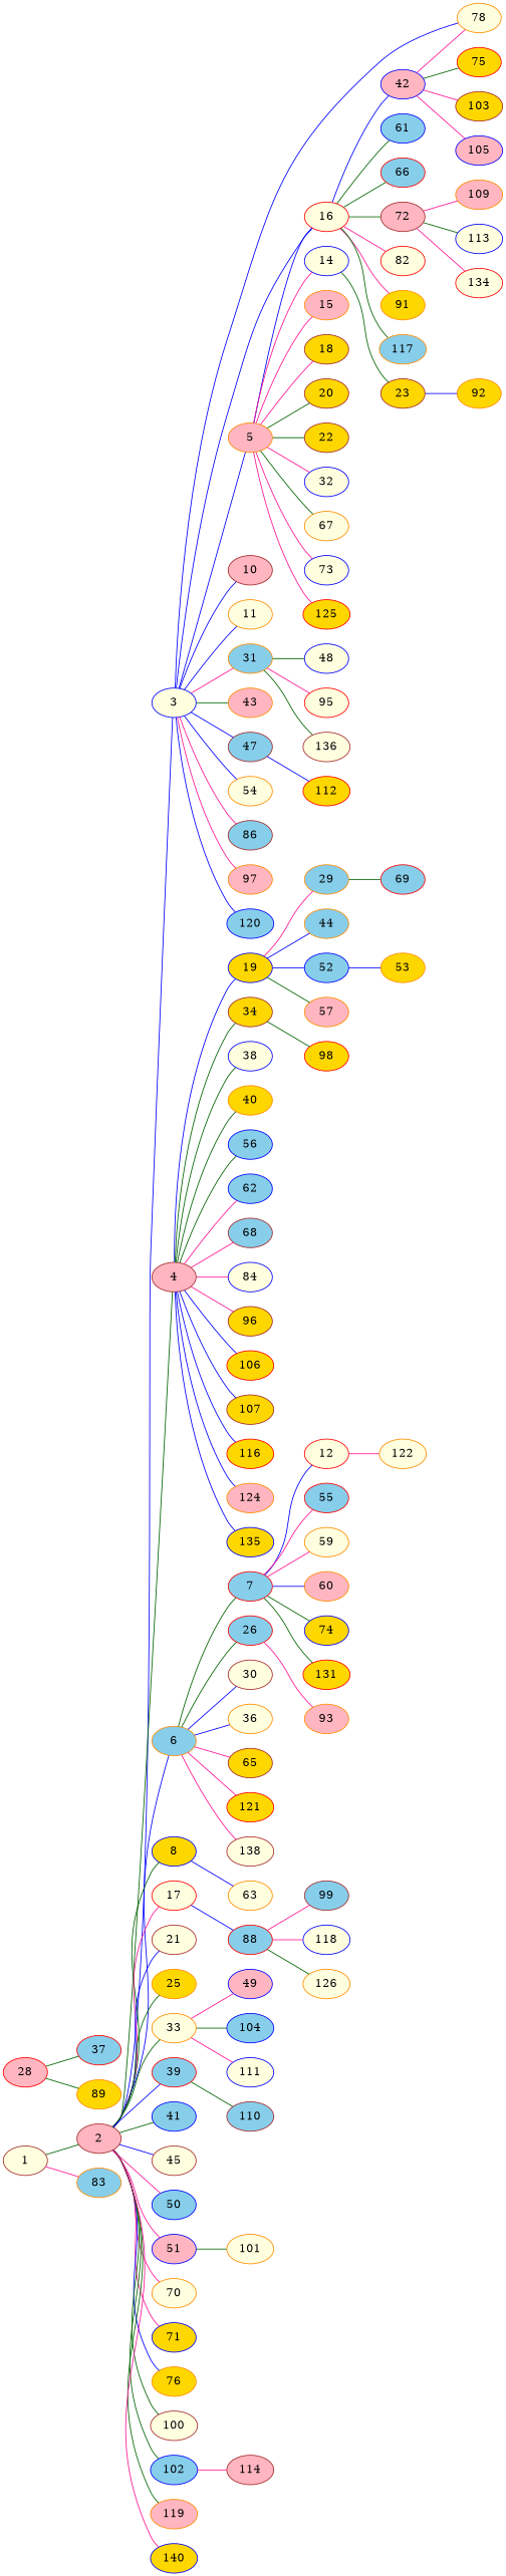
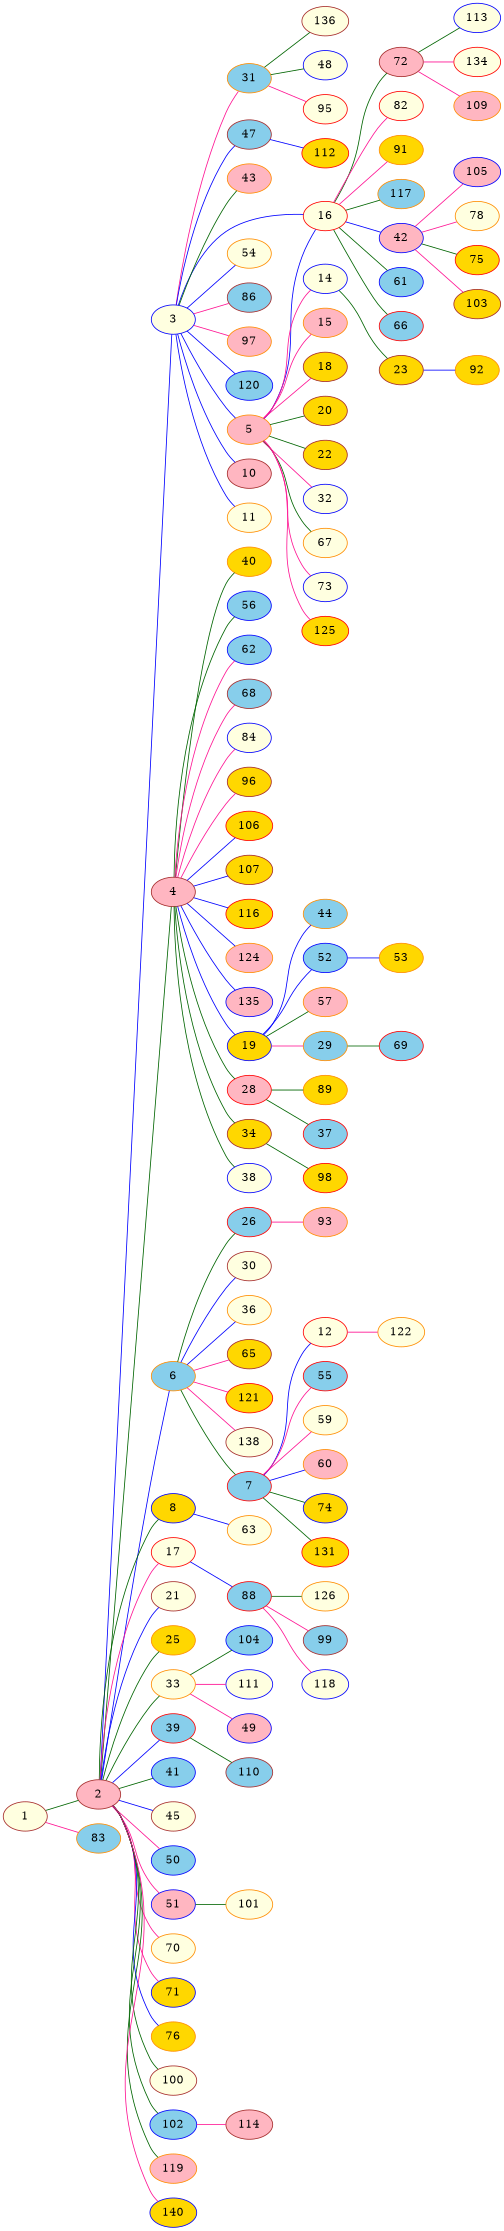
  graph {
    rankdir=LR
    node [color=darkorange fillcolor=lightyellow style=filled]
    edge [color=deeppink]
    2 [color=brown fillcolor=lightpink super="+85"]
    3 [color=blue super="+129"]
    4 [color=brown fillcolor=lightpink super="+24"]
    6 [fillcolor=skyblue super="+13"]
    8 [color=blue fillcolor=gold]
    17 [color=red]
    21 [color=brown super="+64"]
    25 [fillcolor=gold]
    33 [super="+35"]
    39 [color=red fillcolor=skyblue]
    41 [color=blue fillcolor=skyblue]
    45 [color=brown]
    50 [color=blue fillcolor=skyblue]
    51 [color=blue fillcolor=lightpink super="+87"]
    70
    71 [color=blue fillcolor=gold super="+139"]
    76 [fillcolor=gold]
    100 [color=brown]
    102 [color=blue fillcolor=skyblue]
    119 [fillcolor=lightpink]
    140 [color=blue fillcolor=gold]
    1 [color=brown]
    83 [fillcolor=skyblue]
    5 [fillcolor=lightpink super="+94"]
    10 [color=brown fillcolor=lightpink]
    11
    16 [color=red super="+79"]
    31 [fillcolor=skyblue super="+127"]
    43 [fillcolor=lightpink]
    47 [color=brown fillcolor=skyblue super="+90"]
    54
    78
    86 [color=brown fillcolor=skyblue super="+123"]
    97 [fillcolor=lightpink]
    120 [color=blue fillcolor=skyblue]
    19 [color=blue fillcolor=gold super="+130"]
    28 [color=red fillcolor=lightpink super="+46"]
    34 [color=brown fillcolor=gold]
    38 [color=blue]
    40 [fillcolor=gold]
    56 [color=blue fillcolor=skyblue]
    62 [color=blue fillcolor=skyblue super="+137"]
    68 [color=brown fillcolor=skyblue]
    84 [color=blue]
    96 [color=brown fillcolor=gold]
    106 [color=red fillcolor=gold]
    107 [color=brown fillcolor=gold]
    116 [color=red fillcolor=gold]
    124 [fillcolor=lightpink]
-   135 [color=blue fillcolor=gold]
+   135 [color=blue fillcolor=lightpink]
    7 [color=red fillcolor=skyblue super="+9"]
    26 [color=red fillcolor=skyblue super="+80"]
    30 [color=brown]
    36
    65 [color=brown fillcolor=gold]
    121 [color=red fillcolor=gold]
    138 [color=brown]
    63
    88 [color=red fillcolor=skyblue super="+132"]
    49 [color=blue fillcolor=lightpink]
    104 [color=blue fillcolor=skyblue]
    111 [color=blue]
    110 [color=brown fillcolor=skyblue]
    101
    114 [color=brown fillcolor=lightpink]
    14 [color=blue super="+27"]
    15 [fillcolor=lightpink]
    18 [color=brown fillcolor=gold]
    20 [color=brown fillcolor=gold]
    22 [color=brown fillcolor=gold]
    32 [color=blue]
    67
    73 [color=blue]
    125 [color=red fillcolor=gold]
    42 [color=blue fillcolor=lightpink super="+77"]
    61 [color=blue fillcolor=skyblue]
    66 [color=red fillcolor=skyblue]
    72 [color=brown fillcolor=lightpink super="+108"]
    82 [color=red]
    91 [fillcolor=gold]
    117 [fillcolor=skyblue]
    48 [color=blue]
    95 [color=red]
    136 [color=brown]
    112 [color=red fillcolor=gold]
    29 [fillcolor=skyblue]
    44 [fillcolor=skyblue]
    52 [color=blue fillcolor=skyblue]
    57 [fillcolor=lightpink super="+81"]
    37 [color=red fillcolor=skyblue super="+133"]
    89 [fillcolor=gold super="+115"]
    98 [color=red fillcolor=gold super="+141"]
    23 [color=brown fillcolor=gold super="+58"]
    12 [color=red]
    55 [color=red fillcolor=skyblue]
    59
    60 [fillcolor=lightpink]
    74 [color=blue fillcolor=gold]
    131 [color=red fillcolor=gold]
    93 [fillcolor=lightpink]
    122
    92 [fillcolor=gold]
    75 [color=red fillcolor=gold super="+128"]
    103 [color=brown fillcolor=gold]
    105 [color=blue fillcolor=lightpink]
    109 [fillcolor=lightpink]
    113 [color=blue]
    134 [color=red]
    99 [color=brown fillcolor=skyblue]
    118 [color=blue]
    126
    69 [color=red fillcolor=skyblue]
    53 [fillcolor=gold]
    2 -- 3 [color=blue]
    2 -- 4 [color=darkgreen]
    2 -- 6 [color=blue]
    2 -- 8 [color=darkgreen]
    2 -- 17
    2 -- 21 [color=blue]
    2 -- 25 [color=darkgreen]
    2 -- 33 [color=darkgreen]
    2 -- 39 [color=blue]
    2 -- 41 [color=darkgreen]
    2 -- 45 [color=blue]
    2 -- 50
    2 -- 51
    2 -- 70
    2 -- 71
    2 -- 76 [color=blue]
    2 -- 100 [color=darkgreen]
    2 -- 102 [color=darkgreen]
    2 -- 119 [color=darkgreen]
    2 -- 140
    3 -- 5 [color=blue]
    3 -- 10 [color=blue]
    3 -- 11 [color=blue]
    3 -- 16 [color=blue]
    3 -- 31
    3 -- 43 [color=darkgreen]
    3 -- 47 [color=blue]
    3 -- 54 [color=blue]
-   3 -- 78 [color=blue]
    3 -- 86
    3 -- 97
    3 -- 120 [color=blue]
    4 -- 19 [color=blue]
+   4 -- 28 [color=darkgreen]
    4 -- 34 [color=darkgreen]
    4 -- 38 [color=darkgreen]
    4 -- 40 [color=darkgreen]
    4 -- 56 [color=darkgreen]
    4 -- 62
    4 -- 68
    4 -- 84
    4 -- 96
    4 -- 106 [color=blue]
    4 -- 107 [color=blue]
    4 -- 116 [color=blue]
    4 -- 124 [color=blue]
    4 -- 135 [color=blue]
    6 -- 7 [color=darkgreen]
    6 -- 26 [color=darkgreen]
    6 -- 30 [color=blue]
    6 -- 36 [color=blue]
    6 -- 65
    6 -- 121
    6 -- 138
    8 -- 63 [color=blue]
    17 -- 88 [color=blue]
    33 -- 49
    33 -- 104 [color=darkgreen]
    33 -- 111
    39 -- 110 [color=darkgreen]
    51 -- 101 [color=darkgreen]
    102 -- 114
    1 -- 2 [color=darkgreen]
    1 -- 83
    5 -- 16 [color=blue]
    5 -- 14
    5 -- 15
    5 -- 18
    5 -- 20 [color=darkgreen]
    5 -- 22 [color=darkgreen]
    5 -- 32
    5 -- 67 [color=darkgreen]
    5 -- 73
    5 -- 125
    16 -- 42 [color=blue]
    16 -- 61 [color=darkgreen]
    16 -- 66 [color=darkgreen]
    16 -- 72 [color=darkgreen]
    16 -- 82
    16 -- 91
    16 -- 117 [color=darkgreen]
    31 -- 48 [color=darkgreen]
    31 -- 95
    31 -- 136 [color=darkgreen]
    47 -- 112 [color=blue]
    19 -- 29
    19 -- 44 [color=blue]
    19 -- 52 [color=blue]
    19 -- 57 [color=darkgreen]
    28 -- 37 [color=darkgreen]
    28 -- 89 [color=darkgreen]
    34 -- 98 [color=darkgreen]
    7 -- 12 [color=blue]
    7 -- 55
    7 -- 59
    7 -- 60 [color=blue]
    7 -- 74 [color=darkgreen]
    7 -- 131 [color=darkgreen]
    26 -- 93
    88 -- 99
    88 -- 118
    88 -- 126 [color=darkgreen]
    14 -- 23 [color=darkgreen]
    42 -- 78
    42 -- 75 [color=darkgreen]
    42 -- 103
    42 -- 105
    72 -- 109
    72 -- 113 [color=darkgreen]
    72 -- 134
    29 -- 69 [color=darkgreen]
    52 -- 53 [color=blue]
    23 -- 92 [color=blue]
    12 -- 122
  }
